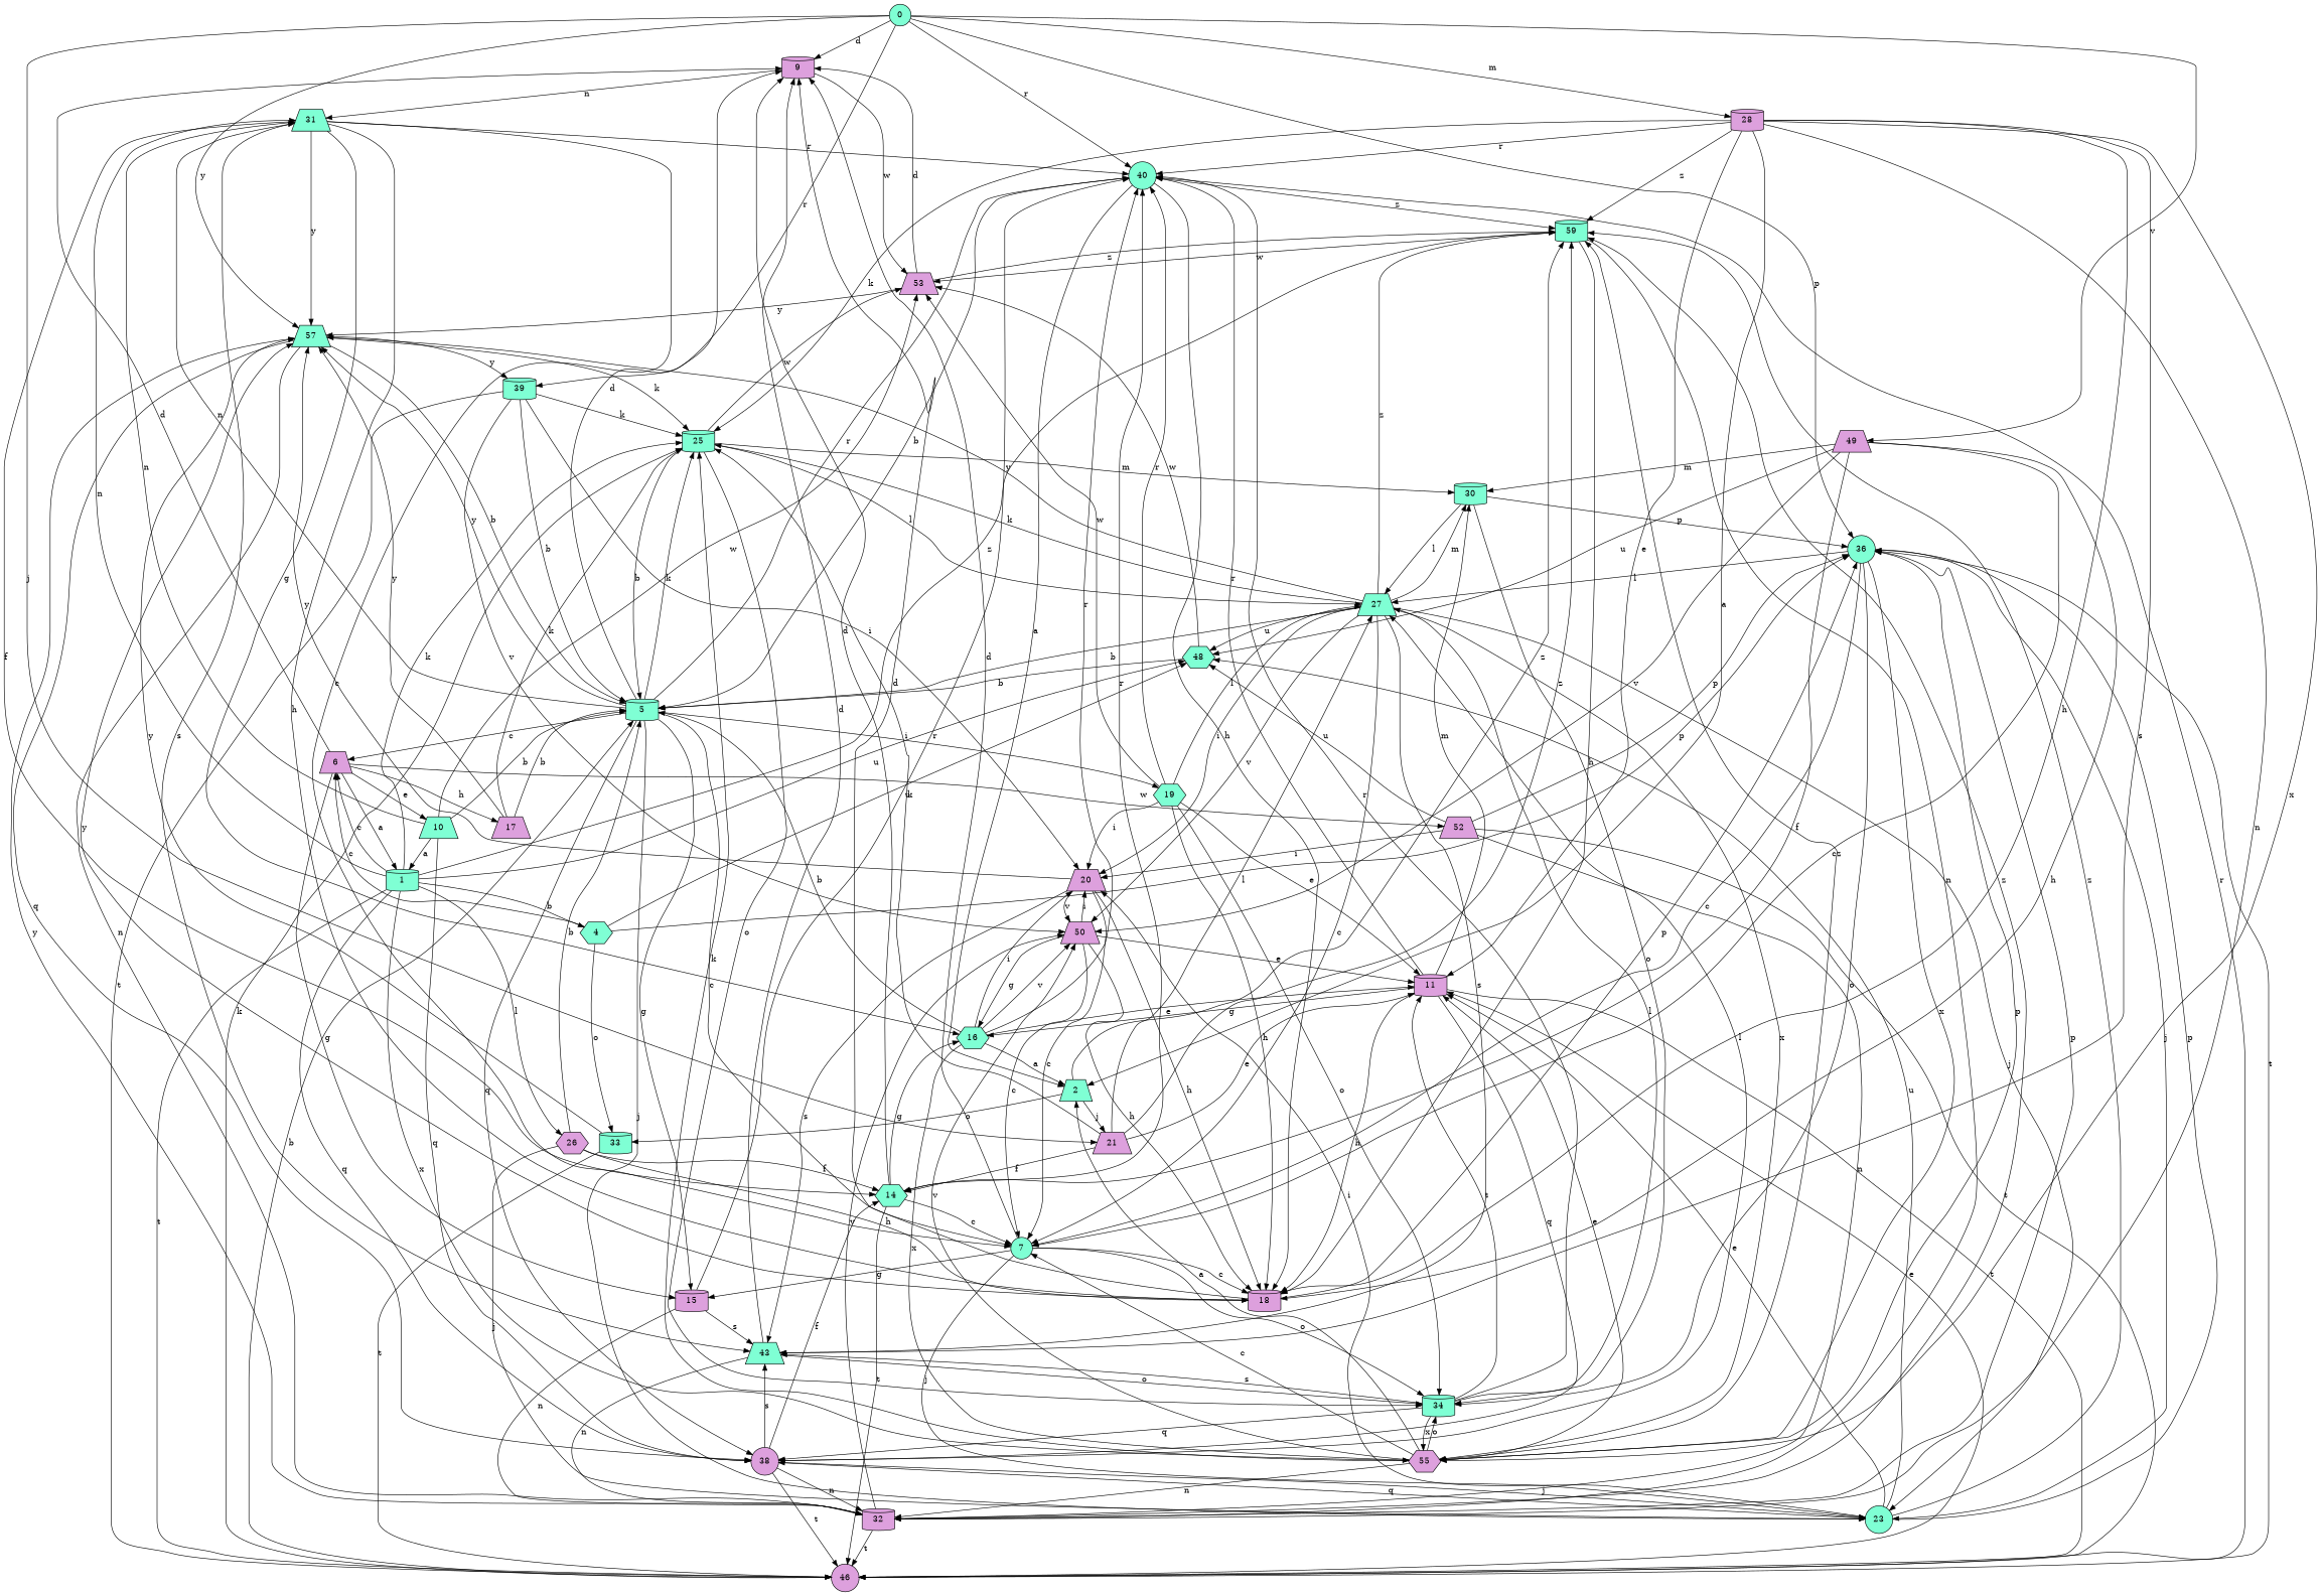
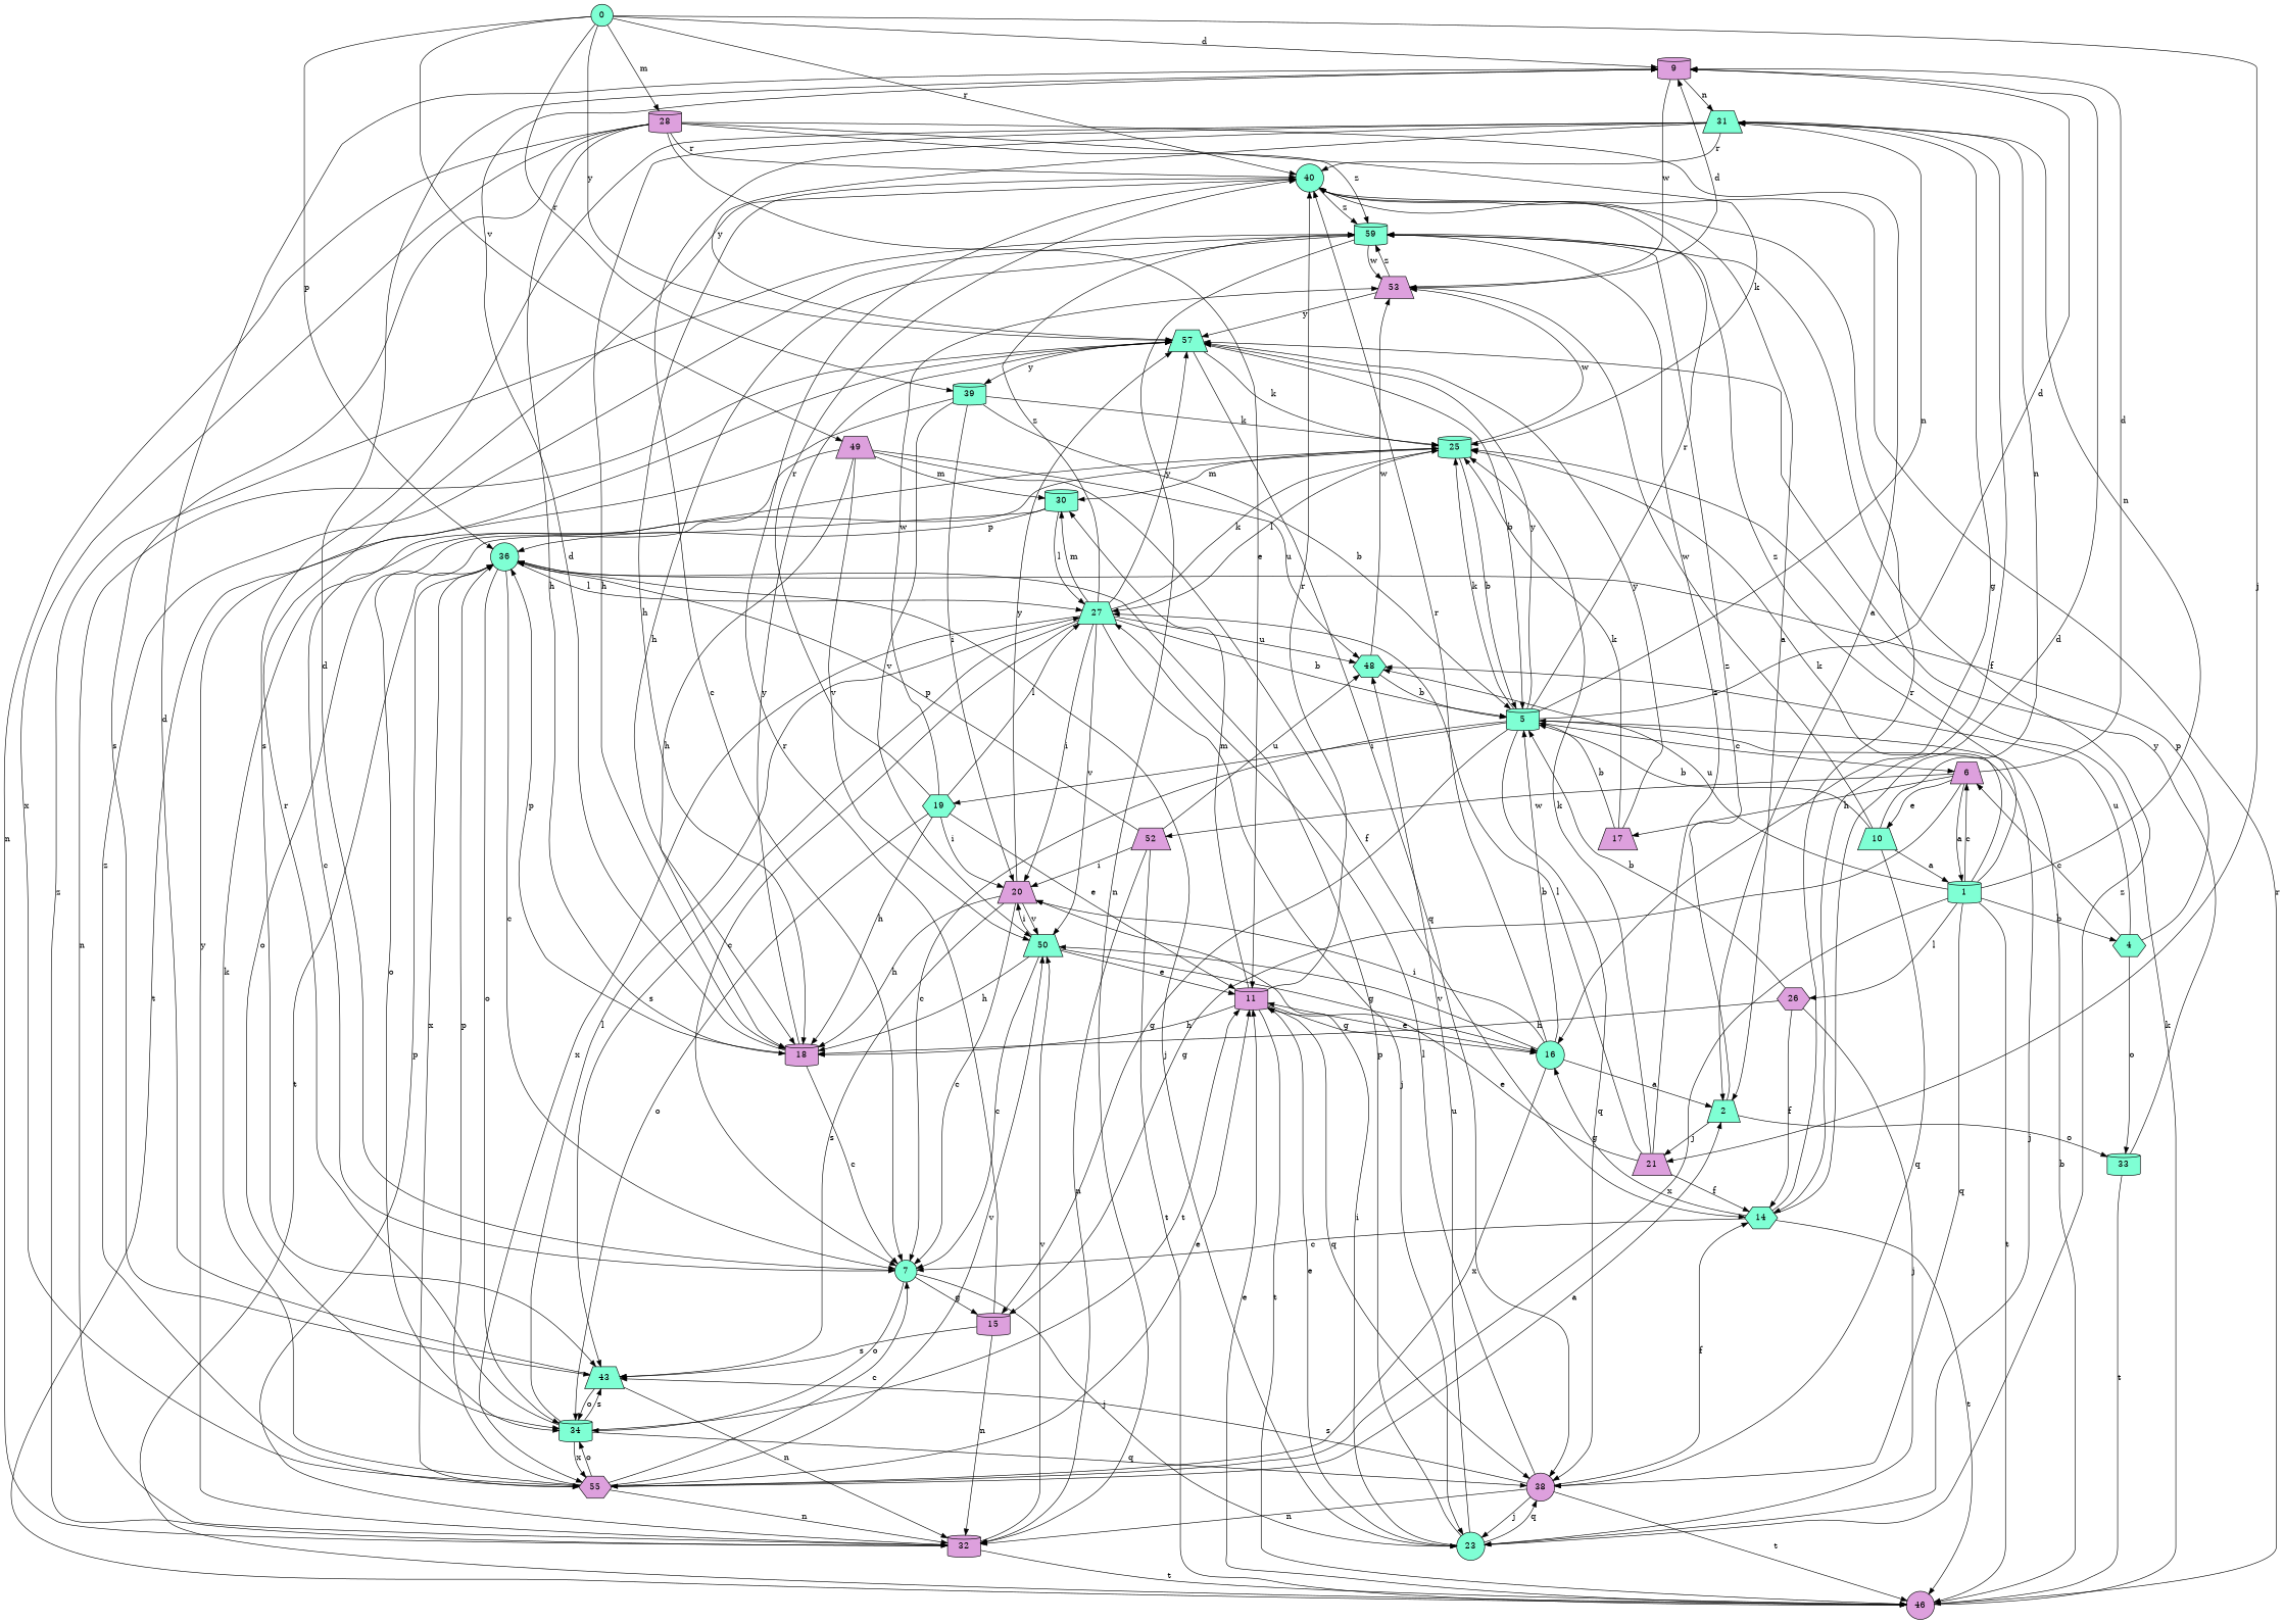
  strict digraph {
    node [fillcolor=aquamarine shape=cylinder style=filled]
    0 [shape=circle]
    9 [fillcolor=plum]
    21 [fillcolor=plum shape=trapezium]
    28 [fillcolor=plum]
    36 [shape=circle]
    39
    40 [shape=circle]
    49 [fillcolor=plum shape=trapezium]
    57 [shape=trapezium]
    31 [shape=trapezium]
    53 [fillcolor=plum shape=trapezium]
    25
    59
    11 [fillcolor=plum]
    14 [shape=hexagon]
    27 [shape=trapezium]
    55 [fillcolor=plum shape=hexagon]
    2 [shape=trapezium]
    18 [fillcolor=plum]
    32 [fillcolor=plum]
    43 [shape=trapezium]
    46 [fillcolor=plum shape=circle]
    7 [shape=circle]
    23 [shape=circle]
    34
    5
    20 [fillcolor=plum shape=trapezium]
-   50 [fillcolor=plum shape=trapezium]
+   50 [shape=trapezium]
    48 [shape=hexagon]
    30
    38 [fillcolor=plum shape=circle]
    4 [shape=hexagon]
    1
    6 [fillcolor=plum shape=trapezium]
    26 [fillcolor=plum shape=hexagon]
    33
    15 [fillcolor=plum]
    10 [shape=trapezium]
    17 [fillcolor=plum shape=trapezium]
    52 [fillcolor=plum shape=trapezium]
-   16 [shape=hexagon]
+   16 [shape=circle]
    19 [shape=hexagon]
    0 -> 9 [label=d]
    0 -> 21 [label=j]
    0 -> 28 [label=m]
    0 -> 36 [label=p]
    0 -> 39 [label=r]
    0 -> 40 [label=r]
    0 -> 49 [label=v]
    0 -> 57 [label=y]
    9 -> 31 [label=n]
    9 -> 53 [label=w]
    21 -> 25 [label=k]
    21 -> 59 [label=z]
    21 -> 11 [label=e]
    21 -> 14 [label=f]
    21 -> 27 [label=l]
    28 -> 40 [label=r]
    28 -> 25 [label=k]
    28 -> 59 [label=z]
    28 -> 11 [label=e]
    28 -> 55 [label=x]
    28 -> 2 [label=a]
    28 -> 18 [label=h]
    28 -> 32 [label=n]
    28 -> 43 [label=s]
    36 -> 27 [label=l]
    36 -> 55 [label=x]
    36 -> 46 [label=t]
    36 -> 7 [label=c]
    36 -> 23 [label=j]
    36 -> 34 [label=o]
    39 -> 25 [label=k]
    39 -> 46 [label=t]
    39 -> 5 [label=b]
    39 -> 20 [label=i]
    39 -> 50 [label=v]
    40 -> 59 [label=z]
    40 -> 2 [label=a]
    40 -> 18 [label=h]
-   40 -> 5 [label=b]
    49 -> 14 [label=f]
    49 -> 18 [label=h]
    49 -> 7 [label=c]
    49 -> 50 [label=v]
    49 -> 48 [label=u]
    49 -> 30 [label=m]
    57 -> 39 [label=y]
    57 -> 25 [label=k]
    57 -> 32 [label=n]
    57 -> 5 [label=b]
    57 -> 38 [label=q]
    31 -> 40 [label=r]
    31 -> 57 [label=y]
    31 -> 14 [label=f]
    31 -> 18 [label=h]
    31 -> 43 [label=s]
    31 -> 7 [label=c]
    31 -> 16 [label=g]
    53 -> 9 [label=d]
    53 -> 57 [label=y]
    53 -> 59 [label=z]
    25 -> 53 [label=w]
    25 -> 27 [label=l]
    25 -> 34 [label=o]
    25 -> 5 [label=b]
    25 -> 30 [label=m]
    59 -> 53 [label=w]
    59 -> 18 [label=h]
    59 -> 32 [label=n]
    11 -> 40 [label=r]
    11 -> 18 [label=h]
    11 -> 46 [label=t]
    11 -> 30 [label=m]
    11 -> 38 [label=q]
    11 -> 16 [label=g]
    14 -> 9 [label=d]
    14 -> 40 [label=r]
    14 -> 46 [label=t]
    14 -> 7 [label=c]
    14 -> 16 [label=g]
    27 -> 57 [label=y]
    27 -> 25 [label=k]
    27 -> 59 [label=z]
    27 -> 55 [label=x]
    27 -> 43 [label=s]
    27 -> 7 [label=c]
    27 -> 23 [label=j]
    27 -> 5 [label=b]
    27 -> 20 [label=i]
    27 -> 50 [label=v]
    27 -> 48 [label=u]
    27 -> 30 [label=m]
    55 -> 36 [label=p]
    55 -> 25 [label=k]
    55 -> 59 [label=z]
    55 -> 11 [label=e]
    55 -> 2 [label=a]
    55 -> 32 [label=n]
    55 -> 7 [label=c]
    55 -> 34 [label=o]
    55 -> 50 [label=v]
    2 -> 21 [label=j]
    2 -> 59 [label=z]
    2 -> 33 [label=o]
    18 -> 9 [label=d]
    18 -> 36 [label=p]
    18 -> 57 [label=y]
-   7 -> 18 [label=c]
+   18 -> 7 [label=c]
    32 -> 36 [label=p]
    32 -> 57 [label=y]
    32 -> 59 [label=z]
    32 -> 46 [label=t]
    32 -> 50 [label=v]
    43 -> 9 [label=d]
    43 -> 32 [label=n]
    43 -> 34 [label=o]
    46 -> 40 [label=r]
    46 -> 25 [label=k]
    46 -> 11 [label=e]
    46 -> 5 [label=b]
    7 -> 9 [label=d]
    7 -> 23 [label=j]
    7 -> 34 [label=o]
    7 -> 15 [label=g]
    23 -> 36 [label=p]
    23 -> 59 [label=z]
    23 -> 11 [label=e]
    23 -> 20 [label=i]
    23 -> 48 [label=u]
    23 -> 38 [label=q]
    34 -> 40 [label=r]
    34 -> 11 [label=t]
    34 -> 27 [label=l]
    34 -> 55 [label=x]
    34 -> 43 [label=s]
    34 -> 38 [label=q]
    5 -> 9 [label=d]
    5 -> 40 [label=r]
    5 -> 57 [label=y]
    5 -> 31 [label=n]
    5 -> 25 [label=k]
    5 -> 7 [label=c]
    5 -> 23 [label=j]
    5 -> 38 [label=q]
    5 -> 6 [label=c]
    5 -> 15 [label=g]
    5 -> 19 [label=i]
    20 -> 57 [label=y]
    20 -> 18 [label=h]
    20 -> 43 [label=s]
    20 -> 7 [label=c]
    20 -> 50 [label=v]
    50 -> 11 [label=e]
    50 -> 18 [label=h]
    50 -> 7 [label=c]
    50 -> 20 [label=i]
    50 -> 16 [label=g]
    48 -> 53 [label=w]
    48 -> 5 [label=b]
    30 -> 36 [label=p]
    30 -> 27 [label=l]
    30 -> 34 [label=o]
    38 -> 14 [label=f]
    38 -> 27 [label=l]
    38 -> 32 [label=n]
    38 -> 43 [label=s]
    38 -> 46 [label=t]
    38 -> 23 [label=j]
    4 -> 36 [label=p]
    4 -> 48 [label=u]
    4 -> 6 [label=c]
    4 -> 33 [label=o]
    1 -> 31 [label=n]
    1 -> 25 [label=k]
    1 -> 59 [label=z]
    1 -> 55 [label=x]
    1 -> 46 [label=t]
    1 -> 48 [label=u]
    1 -> 38 [label=q]
    1 -> 4 [label=b]
    1 -> 6 [label=c]
    1 -> 26 [label=l]
    6 -> 9 [label=d]
    6 -> 1 [label=a]
    6 -> 15 [label=g]
    6 -> 10 [label=e]
    6 -> 17 [label=h]
    6 -> 52 [label=w]
    26 -> 14 [label=f]
    26 -> 18 [label=h]
    26 -> 23 [label=j]
    26 -> 5 [label=b]
    33 -> 57 [label=y]
    33 -> 46 [label=t]
    15 -> 40 [label=r]
    15 -> 32 [label=n]
    15 -> 43 [label=s]
    10 -> 31 [label=n]
    10 -> 53 [label=w]
    10 -> 5 [label=b]
    10 -> 38 [label=q]
    10 -> 1 [label=a]
    17 -> 57 [label=y]
    17 -> 25 [label=k]
    17 -> 5 [label=b]
    52 -> 36 [label=p]
    52 -> 32 [label=n]
    52 -> 46 [label=t]
    52 -> 20 [label=i]
    52 -> 48 [label=u]
    16 -> 40 [label=r]
    16 -> 11 [label=e]
    16 -> 55 [label=x]
    16 -> 2 [label=a]
    16 -> 5 [label=b]
    16 -> 20 [label=i]
    16 -> 50 [label=v]
    19 -> 40 [label=r]
    19 -> 53 [label=w]
    19 -> 11 [label=e]
    19 -> 27 [label=l]
    19 -> 18 [label=h]
    19 -> 34 [label=o]
    19 -> 20 [label=i]
  }
